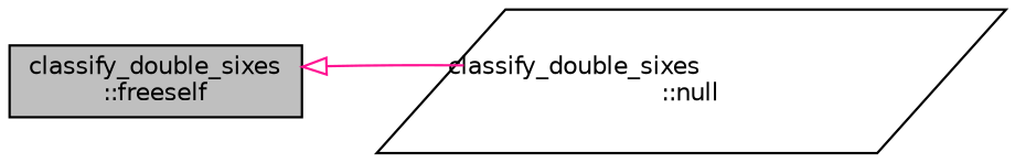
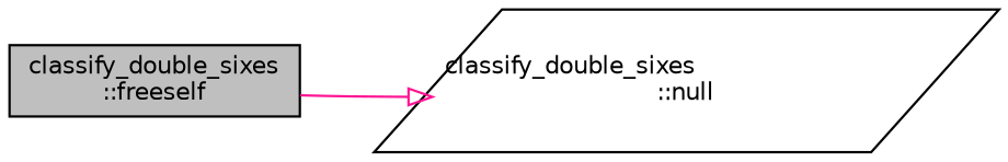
  digraph {
    rankdir=LR
    node [color=black fontname=Helvetica fontsize=10 style=filled]
    n1 [fillcolor=grey75 fontcolor=black height=0.2 label="classify_double_sixes\l::freeself" shape=box width=0.4]
    n2 [fillcolor=white height=0.2 label="classify_double_sixes\l::null" shape=parallelogram width=0.4]
-   n2 -> n1 [color=deeppink fontname=Helvetica fontsize=10 labelfontname=Helvetica labelfontsize=10 style=solid arrowhead=onormal]
+   n1 -> n2 [color=deeppink fontname=Helvetica fontsize=10 labelfontname=Helvetica labelfontsize=10 style=solid arrowhead=onormal]
  }
